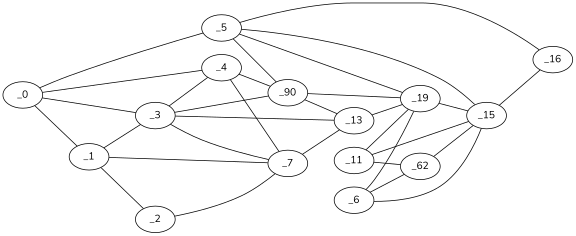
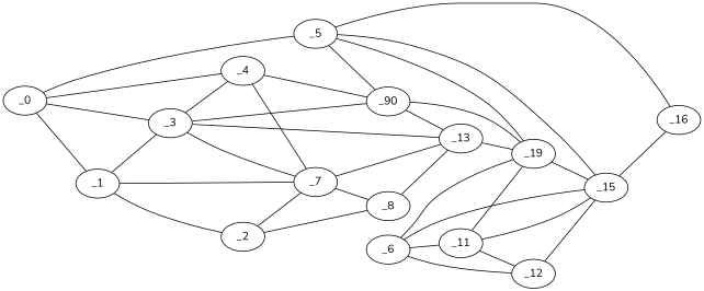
  graph {
    fontname=Nunito
    rankdir=LR
    node [fontname=Nunito x=92 y=29]
    edge [fontname=Nunito valence=2]
    _0 [x=40 y=62]
    _1 [x=41]
    _3 [x=51 y=65]
    _4 [x=55 y=70]
    _5 [x=64 y=78]
    _2 [x=42 y=8]
    _7 [x=88]
    n8 [label=_90 x=91 y=58]
    _13 [y=50]
    _16 [y=118]
    n11 [label=_19 y=65]
    _15 [y=110]
+   _8 [x=89 y=9]
    _6 [x=76 y=82]
    _11 [x=91 y=86]
-   _12 [x=91 y=92 label=_62]
+   _12 [x=91 y=92]
    _0 -- _1 [valence=1]
    _0 -- _3
    _0 -- _4
    _0 -- _5
    _1 -- _3 [valence=1]
    _1 -- _2 [valence=1]
    _1 -- _7
    _3 -- _4
    _3 -- _7
    _3 -- n8
    _3 -- _13 [valence=1]
    _4 -- _7
    _4 -- n8
    _5 -- n8 [valence=1]
    _5 -- _16
    _5 -- n11
    _5 -- _15
    _2 -- _7
+   _2 -- _8 [valence=1]
    _7 -- _13 [valence=1]
+   _7 -- _8
    n8 -- _13
    n8 -- n11
    _13 -- n11 [valence=1]
    n11 -- _15 [valence=1]
    _15 -- _16 [valence=1]
+   _8 -- _13 [valence=1]
    _6 -- n11 [valence=1]
    _6 -- _15 [valence=1]
+   _6 -- _11
    _6 -- _12
    _11 -- n11
    _11 -- _15 [valence=1]
    _11 -- _12 [valence=1]
    _12 -- _15
  }
